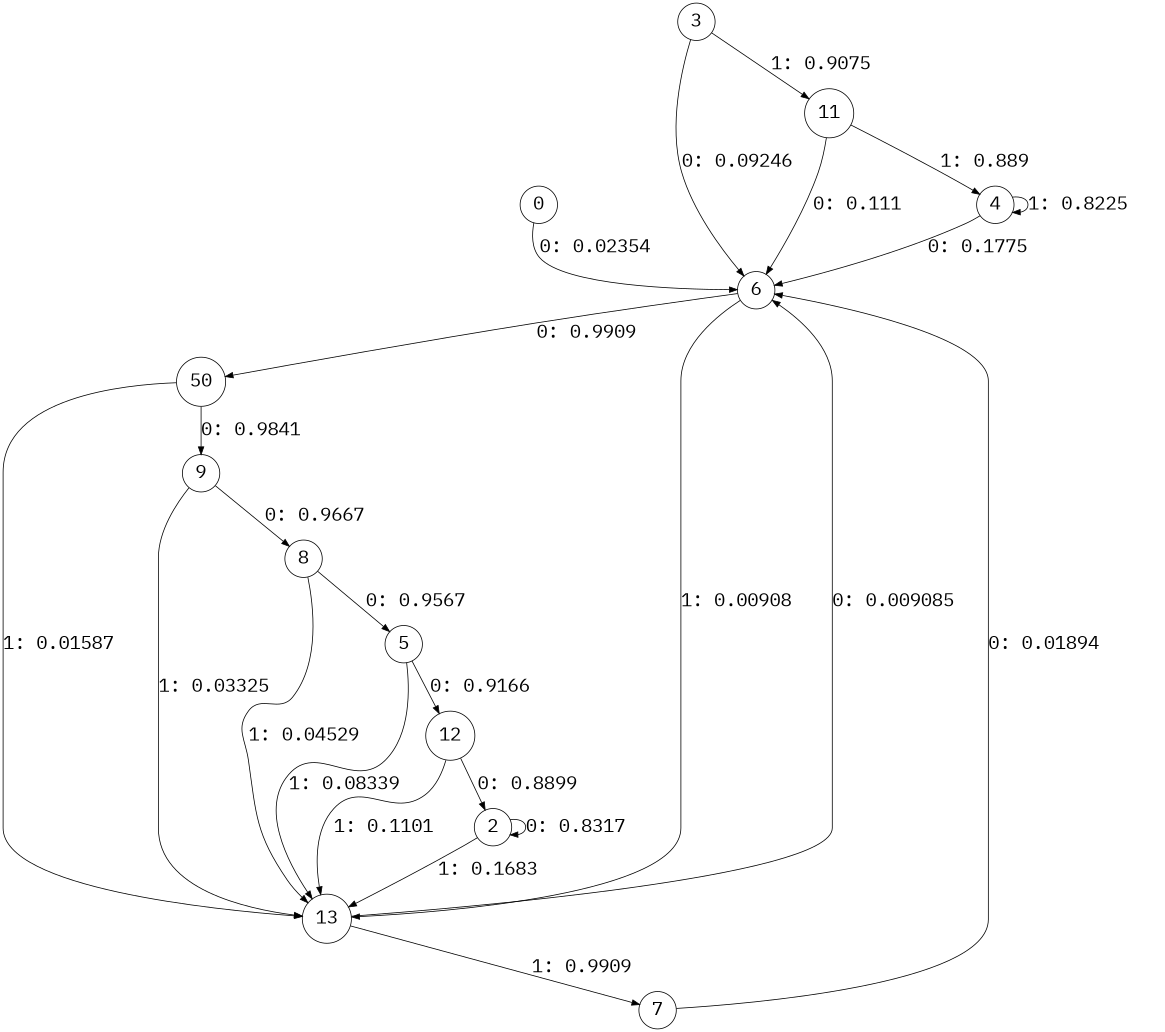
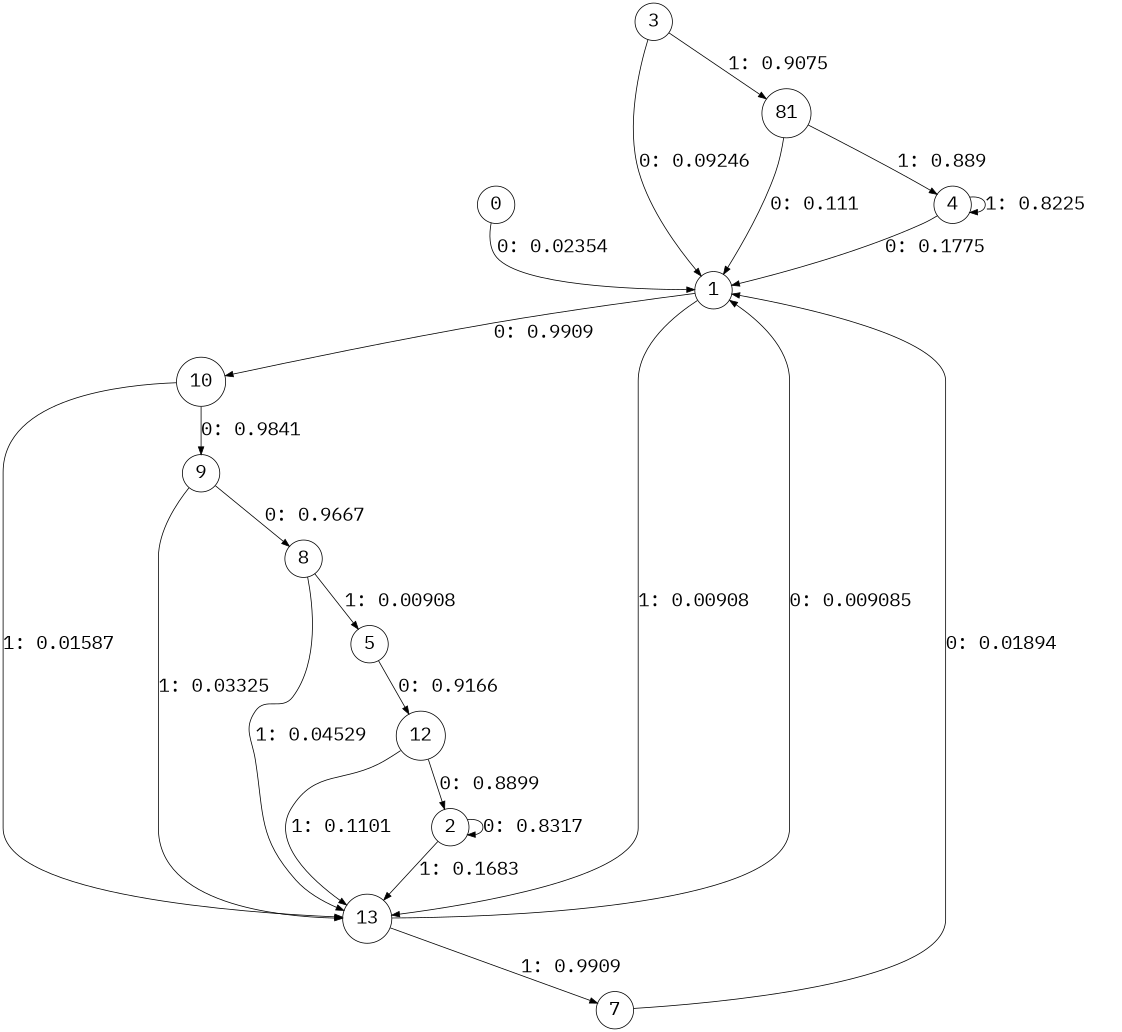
  digraph {
    fontname="IBM Plex Mono"
    node [fontname="IBM Plex Mono" fontsize=24 shape=circle]
    edge [fontname="IBM Plex Mono" fontsize=24]
    0
-   1 [label=6]
-   10 [label=50]
+   1
+   10
    13
    9
    7
    3
-   11
+   11 [label=81]
    8
    2
    4
    5
    12
    0 -> 1 [label="0: 0.02354  "]
    1 -> 10 [label="0: 0.9909   "]
    1 -> 13 [label="1: 0.00908  "]
    10 -> 13 [label="1: 0.01587  "]
    10 -> 9 [label="0: 0.9841   "]
    13 -> 1 [label="0: 0.009085  "]
    13 -> 7 [label="1: 0.9909   "]
    9 -> 13 [label="1: 0.03325  "]
    9 -> 8 [label="0: 0.9667   "]
    7 -> 1 [label="0: 0.01894  "]
    3 -> 1 [label="0: 0.09246  "]
    3 -> 11 [label="1: 0.9075   "]
    11 -> 1 [label="0: 0.111    "]
    11 -> 4 [label="1: 0.889    "]
    8 -> 13 [label="1: 0.04529  "]
-   8 -> 5 [label="0: 0.9567   "]
+   8 -> 5 [label="1: 0.00908  "]
    2 -> 13 [label="1: 0.1683   "]
    2 -> 2 [label="0: 0.8317   "]
    4 -> 1 [label="0: 0.1775   "]
    4 -> 4 [label="1: 0.8225   "]
-   5 -> 13 [label="1: 0.08339  "]
    5 -> 12 [label="0: 0.9166   "]
    12 -> 13 [label="1: 0.1101   "]
    12 -> 2 [label="0: 0.8899   "]
  }
